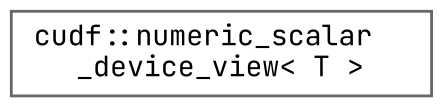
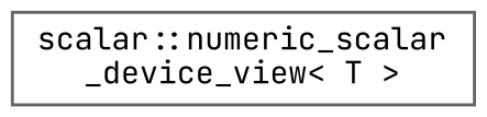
  digraph {
    rankdir=LR
    fontname="JetBrains Mono"
-   n1 [color=grey40 fillcolor=white fontname="JetBrains Mono" fontsize=10 height=0.2 label="cudf::numeric_scalar\l_device_view\< T \>" shape=box style=filled width=0.4]
+   n1 [color=grey40 fillcolor=white fontname="JetBrains Mono" fontsize=10 height=0.2 label="scalar::numeric_scalar\l_device_view\< T \>" shape=box style=filled width=0.4]
  }
